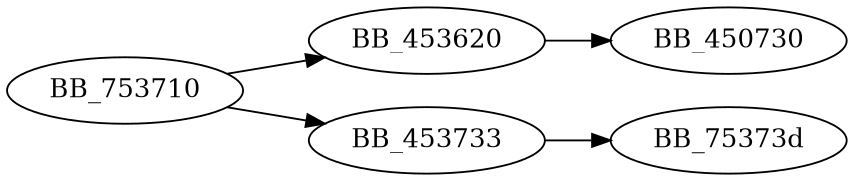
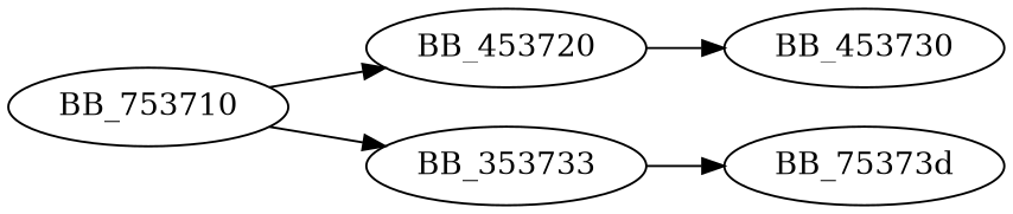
  digraph {
    rankdir=LR
    n1 [label=BB_753710]
-   BB_453720 [label=BB_453620]
-   BB_453733
-   BB_453730 [label=BB_450730]
+   BB_453720
+   BB_453733 [label=BB_353733]
+   BB_453730
    n5 [label=BB_75373d]
    n1 -> BB_453720
    n1 -> BB_453733
    BB_453720 -> BB_453730
    BB_453733 -> n5
  }
